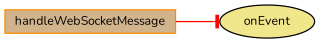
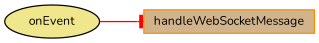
  digraph {
    rankdir=LR
    fontname=Nunito
    node [fontname=Nunito fontsize=10 style=filled]
    n1 [color=black fillcolor=khaki fontcolor=black height=0.2 label=onEvent shape=ellipse width=0.4]
    n2 [color=darkorange fillcolor=tan height=0.2 label=handleWebSocketMessage shape=box width=0.4]
-   n2 -> n1 [color=red fontname=Nunito fontsize=10 labelfontname=Helvetica labelfontsize=10 style=solid arrowhead=tee]
+   n1 -> n2 [color=red fontname=Nunito fontsize=10 labelfontname=Helvetica labelfontsize=10 style=solid arrowhead=tee]
  }
